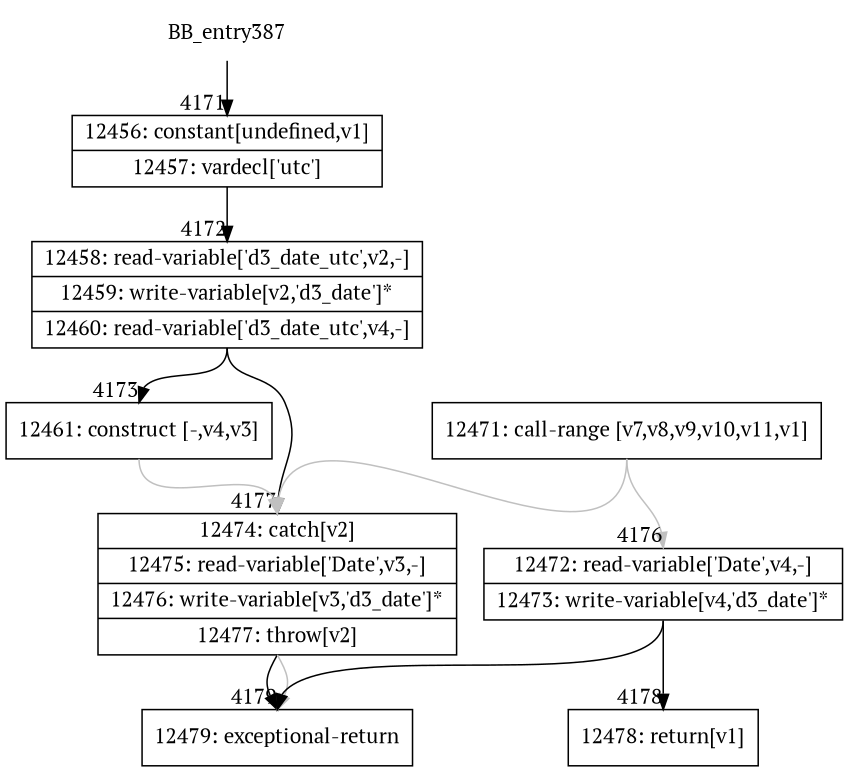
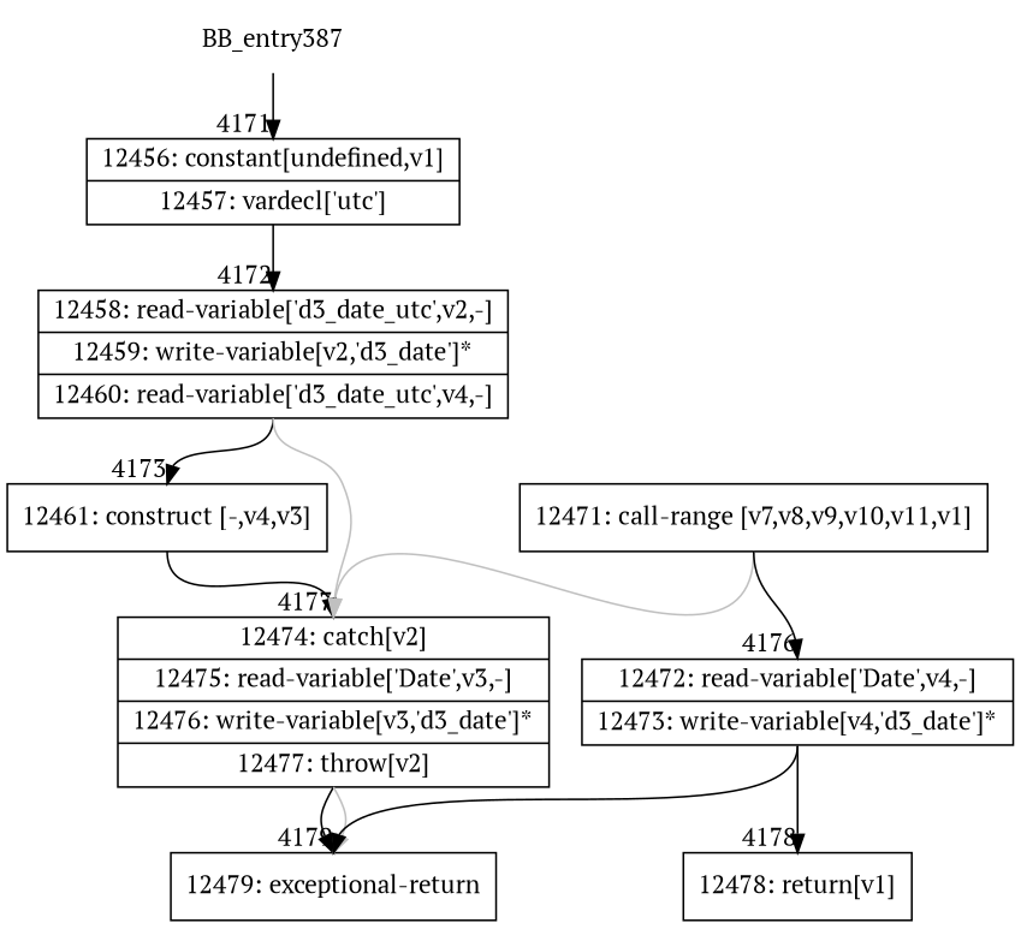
  digraph {
    fontname="PT Serif"
    rankdir=TD
    node [fontname="PT Serif" shape=record]
    edge [fontname="PT Serif" headport=n tailport=s]
    BB_entry387 [shape=none]
    n2 [label="{12456: constant[undefined,v1]|12457: vardecl['utc']}"]
    n3 [label="{12458: read-variable['d3_date_utc',v2,-]|12459: write-variable[v2,'d3_date']*|12460: read-variable['d3_date_utc',v4,-]}"]
    n4 [label="{12461: construct [-,v4,v3]}"]
    n5 [label="{12474: catch[v2]|12475: read-variable['Date',v3,-]|12476: write-variable[v3,'d3_date']*|12477: throw[v2]}"]
    n6 [label="{12479: exceptional-return}"]
    n7 [label="{12471: call-range [v7,v8,v9,v10,v11,v1]}"]
    n8 [label="{12472: read-variable['Date',v4,-]|12473: write-variable[v4,'d3_date']*}"]
    n9 [label="{12478: return[v1]}"]
    BB_entry387 -> n2 [headlabel="    4171"]
    n2 -> n3 [headlabel="      4172"]
    n3 -> n4 [headlabel="      4173"]
-   n3 -> n5 [color=black headlabel="      4177"]
-   n4 -> n5 [color=gray]
+   n3 -> n5 [color=gray headlabel="      4177"]
+   n4 -> n5 [color=black]
    n5 -> n6
    n5 -> n6 [color=gray]
    n7 -> n5 [color=gray]
-   n7 -> n8 [headlabel="      4176" color=gray]
+   n7 -> n8 [headlabel="      4176"]
    n8 -> n6 [color=black headlabel="      4179"]
    n8 -> n9 [headlabel="      4178"]
  }
